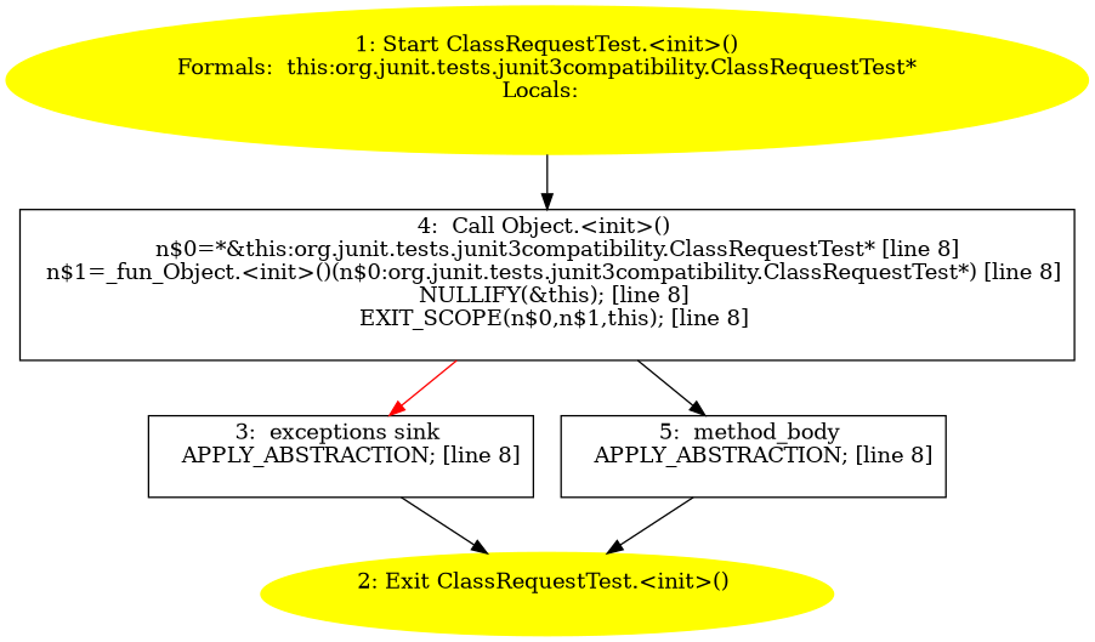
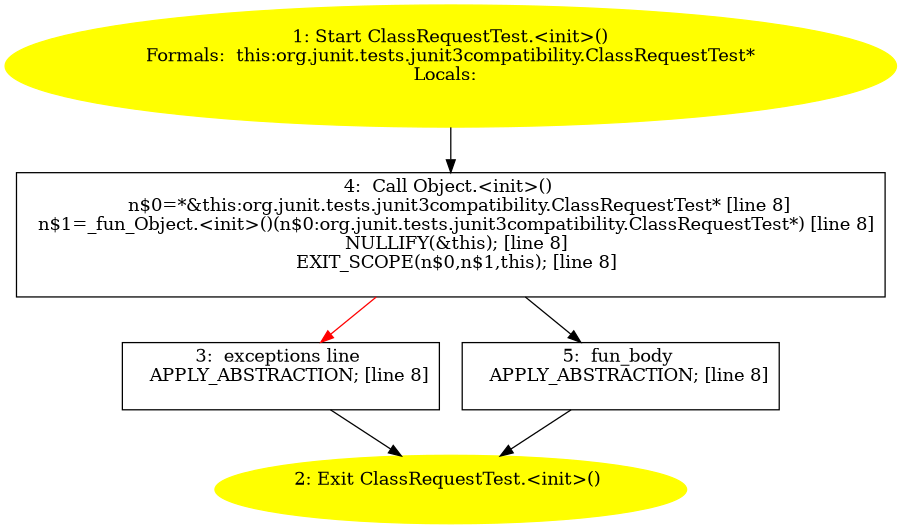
  digraph {
    node [shape=box]
    n1 [color=yellow label="1: Start ClassRequestTest.<init>()\nFormals:  this:org.junit.tests.junit3compatibility.ClassRequestTest*\nLocals:  \n  " style=filled shape=""]
    n2 [label="4:  Call Object.<init>() \n   n$0=*&this:org.junit.tests.junit3compatibility.ClassRequestTest* [line 8]\n  n$1=_fun_Object.<init>()(n$0:org.junit.tests.junit3compatibility.ClassRequestTest*) [line 8]\n  NULLIFY(&this); [line 8]\n  EXIT_SCOPE(n$0,n$1,this); [line 8]\n "]
-   n3 [label="3:  exceptions sink \n   APPLY_ABSTRACTION; [line 8]\n "]
-   n4 [label="5:  method_body \n   APPLY_ABSTRACTION; [line 8]\n "]
+   n3 [label="3:  exceptions line \n   APPLY_ABSTRACTION; [line 8]\n "]
+   n4 [label="5:  fun_body \n   APPLY_ABSTRACTION; [line 8]\n "]
    n5 [color=yellow label="2: Exit ClassRequestTest.<init>() \n  " style=filled shape=""]
    n1 -> n2
    n2 -> n3 [color=red]
    n2 -> n4
    n3 -> n5
    n4 -> n5
  }
